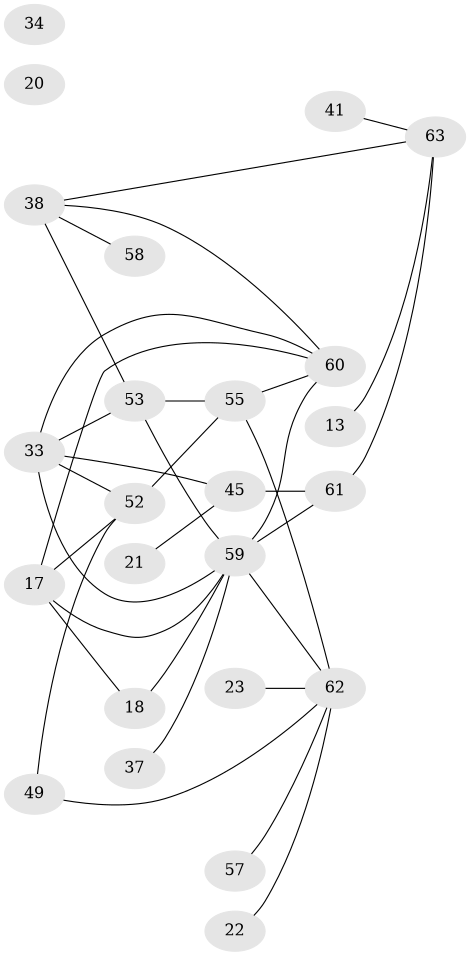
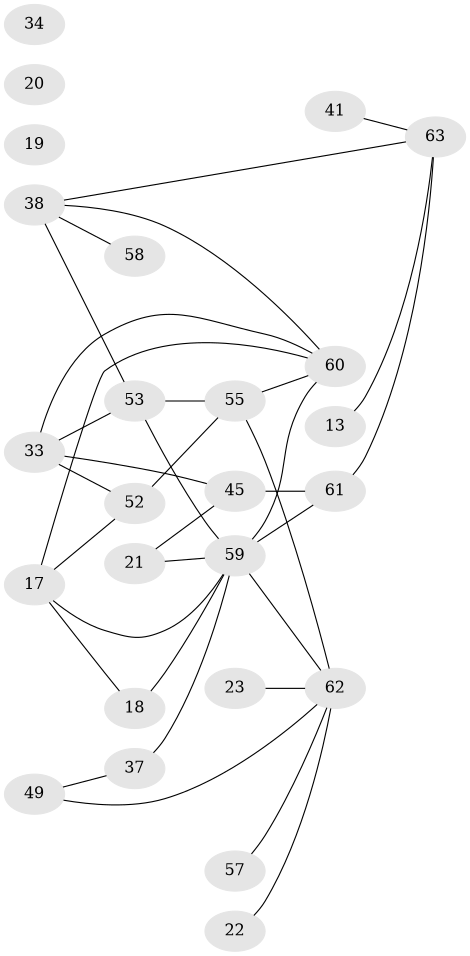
  graph {
    rankdir=LR
    node [color=gray90 style=filled]
    63 [super="+1+44"]
    n2 [label=13]
    17
    18
    52
    59 [super="+51+35"]
    60 [super="+39"]
    55 [super="+16+47"]
    62 [super="+7"]
    61 [super="+10+42+48+54+56"]
+   19
    20
    45 [super="+26"]
    21
    22
    23
    33 [super="+28"]
    53 [super="+43"]
    34
    37
    38 [super="+15"]
    58
    41 [super="+14"]
    49 [super="+40"]
    57
    n2 -- 63
    17 -- 18
    17 -- 52
    17 -- 59 [weight=2]
    17 -- 60 [weight=2]
    18 -- 59
    52 -- 55 [weight=2]
    59 -- 60 [weight=4]
    59 -- 62 [weight=2]
    59 -- 61 [weight=2]
    55 -- 60 [weight=3]
    55 -- 62 [weight=2]
    61 -- 63
    45 -- 61 [weight=2]
-   33 -- 59
+   21 -- 59
    21 -- 45
    22 -- 62
    23 -- 62
    33 -- 52
    33 -- 60
    33 -- 45 [weight=2]
    33 -- 53
    53 -- 59 [weight=2]
    53 -- 55 [weight=2]
    37 -- 59
    38 -- 63
    38 -- 60 [weight=3]
    38 -- 53 [weight=2]
    38 -- 58
    41 -- 63 [weight=3]
-   49 -- 52
+   49 -- 37
    49 -- 62 [weight=2]
    57 -- 62
  }
